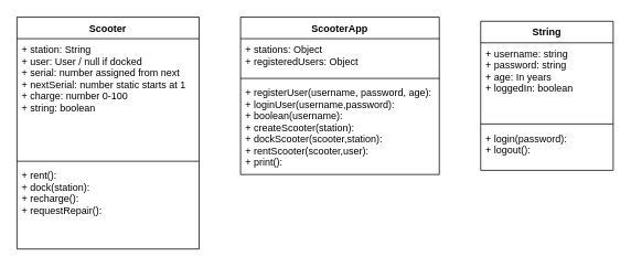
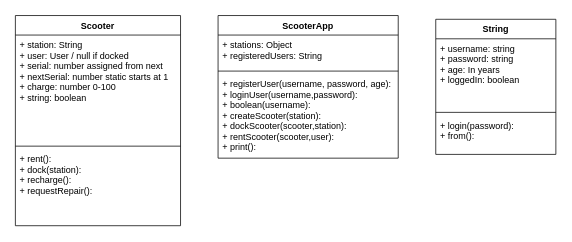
  <mxCell id="0" />
  <mxCell id="1" parent="0" />
  <mxCell id="2" value="Scooter" style="swimlane;fontStyle=1;align=center;verticalAlign=top;childLayout=stackLayout;horizontal=1;startSize=26;horizontalStack=0;resizeParent=1;resizeParentMax=0;resizeLast=0;collapsible=1;marginBottom=0;" parent="1" vertex="1"><mxGeometry x="20" y="20" width="220" height="280" as="geometry" /></mxCell>
  <mxCell id="3" value="+ station: String&#10;+ user: User / null if docked&#10;+ serial: number assigned from next&#10;+ nextSerial: number static starts at 1&#10;+ charge: number 0-100 &#10;+ string: boolean&#10;" style="text;strokeColor=none;fillColor=none;align=left;verticalAlign=top;spacingLeft=4;spacingRight=4;overflow=hidden;rotatable=0;points=[[0,0.5],[1,0.5]];portConstraint=eastwest;" parent="2" vertex="1"><mxGeometry y="26" width="220" height="144" as="geometry" /></mxCell>
  <mxCell id="4" value="" style="line;strokeWidth=1;fillColor=none;align=left;verticalAlign=middle;spacingTop=-1;spacingLeft=3;spacingRight=3;rotatable=0;labelPosition=right;points=[];portConstraint=eastwest;strokeColor=inherit;" parent="2" vertex="1"><mxGeometry y="170" width="220" height="8" as="geometry" /></mxCell>
  <mxCell id="5" value="+ rent(): &#10;+ dock(station):  &#10;+ recharge():&#10;+ requestRepair():" style="text;strokeColor=none;fillColor=none;align=left;verticalAlign=top;spacingLeft=4;spacingRight=4;overflow=hidden;rotatable=0;points=[[0,0.5],[1,0.5]];portConstraint=eastwest;" parent="2" vertex="1"><mxGeometry y="178" width="220" height="102" as="geometry" /></mxCell>
  <mxCell id="6" value="String" style="swimlane;fontStyle=1;align=center;verticalAlign=top;childLayout=stackLayout;horizontal=1;startSize=26;horizontalStack=0;resizeParent=1;resizeParentMax=0;resizeLast=0;collapsible=1;marginBottom=0;" parent="1" vertex="1"><mxGeometry x="580" y="25" width="160" height="180" as="geometry" /></mxCell>
  <mxCell id="7" value="+ username: string&#10;+ password: string&#10;+ age: In years&#10;+ loggedIn: boolean&#10;" style="text;strokeColor=none;fillColor=none;align=left;verticalAlign=top;spacingLeft=4;spacingRight=4;overflow=hidden;rotatable=0;points=[[0,0.5],[1,0.5]];portConstraint=eastwest;" parent="6" vertex="1"><mxGeometry y="26" width="160" height="94" as="geometry" /></mxCell>
  <mxCell id="8" value="" style="line;strokeWidth=1;fillColor=none;align=left;verticalAlign=middle;spacingTop=-1;spacingLeft=3;spacingRight=3;rotatable=0;labelPosition=right;points=[];portConstraint=eastwest;strokeColor=inherit;" parent="6" vertex="1"><mxGeometry y="120" width="160" height="8" as="geometry" /></mxCell>
- <mxCell id="9" value="+ login(password): &#10;+ logout(): " style="text;strokeColor=none;fillColor=none;align=left;verticalAlign=top;spacingLeft=4;spacingRight=4;overflow=hidden;rotatable=0;points=[[0,0.5],[1,0.5]];portConstraint=eastwest;" parent="6" vertex="1"><mxGeometry y="128" width="160" height="52" as="geometry" /></mxCell>
+ <mxCell id="9" value="+ login(password): &#10;+ from(): " style="text;strokeColor=none;fillColor=none;align=left;verticalAlign=top;spacingLeft=4;spacingRight=4;overflow=hidden;rotatable=0;points=[[0,0.5],[1,0.5]];portConstraint=eastwest;" parent="6" vertex="1"><mxGeometry y="128" width="160" height="52" as="geometry" /></mxCell>
  <mxCell id="10" value="ScooterApp" style="swimlane;fontStyle=1;align=center;verticalAlign=top;childLayout=stackLayout;horizontal=1;startSize=26;horizontalStack=0;resizeParent=1;resizeParentMax=0;resizeLast=0;collapsible=1;marginBottom=0;" parent="1" vertex="1"><mxGeometry x="290" y="20" width="240" height="190" as="geometry" /></mxCell>
- <mxCell id="11" value="+ stations: Object&#10;+ registeredUsers: Object" style="text;strokeColor=none;fillColor=none;align=left;verticalAlign=top;spacingLeft=4;spacingRight=4;overflow=hidden;rotatable=0;points=[[0,0.5],[1,0.5]];portConstraint=eastwest;" parent="10" vertex="1"><mxGeometry y="26" width="240" height="44" as="geometry" /></mxCell>
+ <mxCell id="11" value="+ stations: Object&#10;+ registeredUsers: String" style="text;strokeColor=none;fillColor=none;align=left;verticalAlign=top;spacingLeft=4;spacingRight=4;overflow=hidden;rotatable=0;points=[[0,0.5],[1,0.5]];portConstraint=eastwest;" parent="10" vertex="1"><mxGeometry y="26" width="240" height="44" as="geometry" /></mxCell>
  <mxCell id="12" value="" style="line;strokeWidth=1;fillColor=none;align=left;verticalAlign=middle;spacingTop=-1;spacingLeft=3;spacingRight=3;rotatable=0;labelPosition=right;points=[];portConstraint=eastwest;strokeColor=inherit;" parent="10" vertex="1"><mxGeometry y="70" width="240" height="8" as="geometry" /></mxCell>
  <mxCell id="13" value="+ registerUser(username, password, age):&#10;+ loginUser(username,password):&#10;+ boolean(username):&#10;+ createScooter(station):&#10;+ dockScooter(scooter,station):&#10;+ rentScooter(scooter,user):&#10;+ print():" style="text;strokeColor=none;fillColor=none;align=left;verticalAlign=top;spacingLeft=4;spacingRight=4;overflow=hidden;rotatable=0;points=[[0,0.5],[1,0.5]];portConstraint=eastwest;" parent="10" vertex="1"><mxGeometry y="78" width="240" height="112" as="geometry" /></mxCell>
